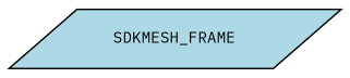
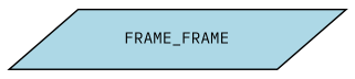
  digraph {
    rankdir=LR
    fontname="IBM Plex Mono"
-   n1 [color=black fillcolor=lightblue fontname="IBM Plex Mono" fontsize=10 height=0.2 label=SDKMESH_FRAME shape=parallelogram style=filled width=0.4]
+   n1 [color=black fillcolor=lightblue fontname="IBM Plex Mono" fontsize=10 height=0.2 label=FRAME_FRAME shape=parallelogram style=filled width=0.4]
  }
